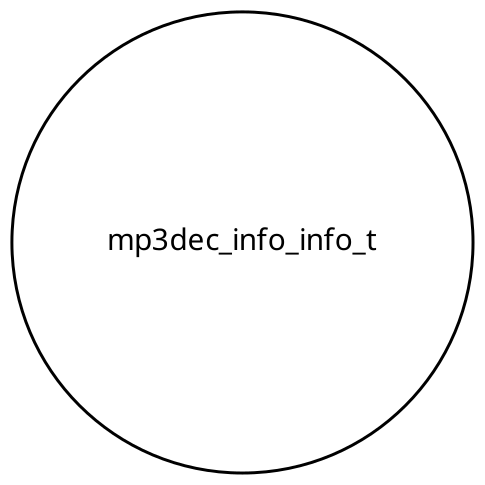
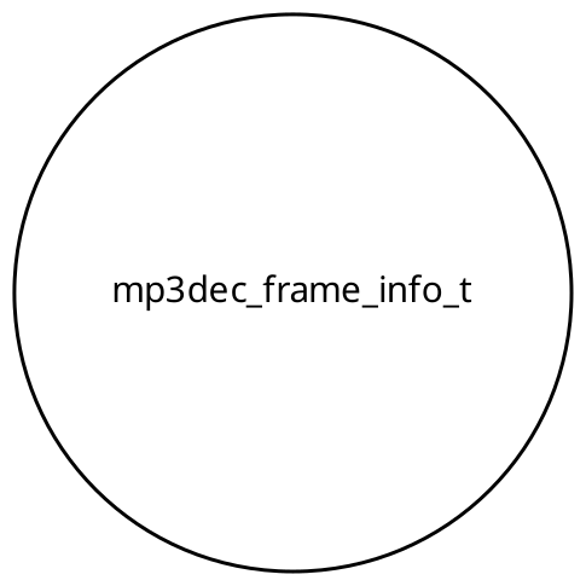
  digraph {
    rankdir=LR
    fontname="Noto Sans"
-   n1 [color=black fillcolor=white fontname="Noto Sans" fontsize=10 height=0.2 label=mp3dec_info_info_t shape=circle style=filled width=0.4]
+   n1 [color=black fillcolor=white fontname="Noto Sans" fontsize=10 height=0.2 label=mp3dec_frame_info_t shape=circle style=filled width=0.4]
  }
